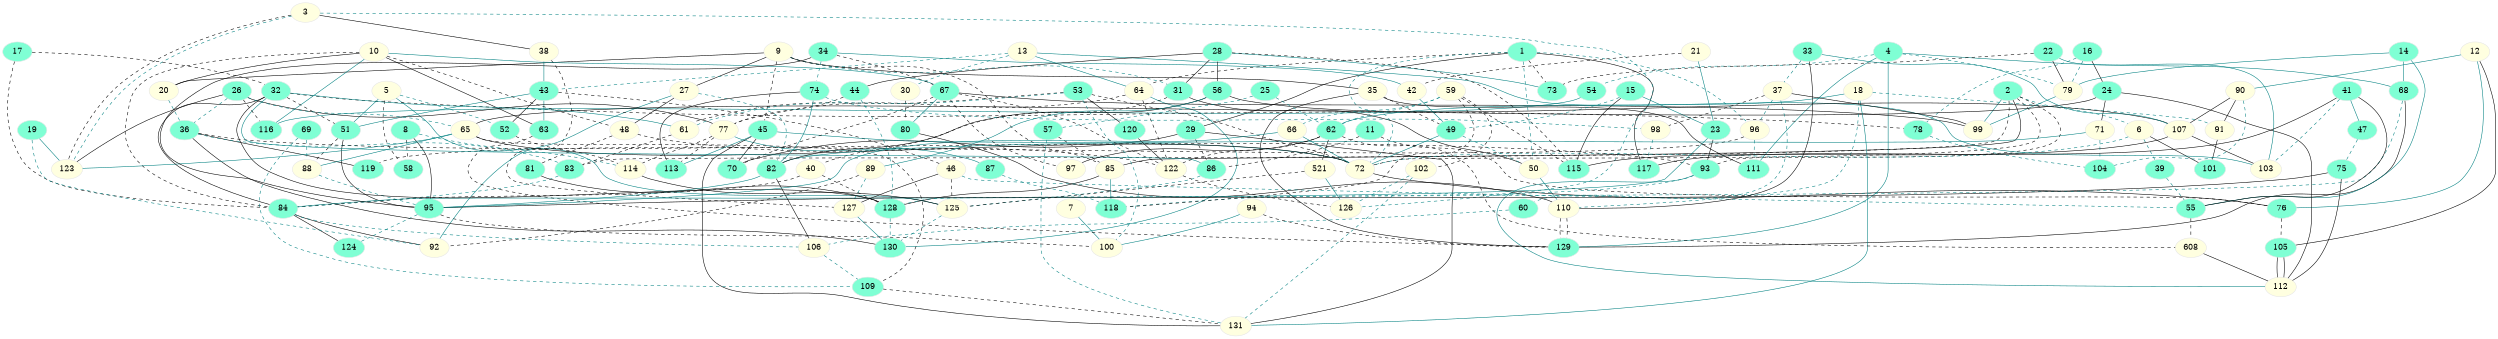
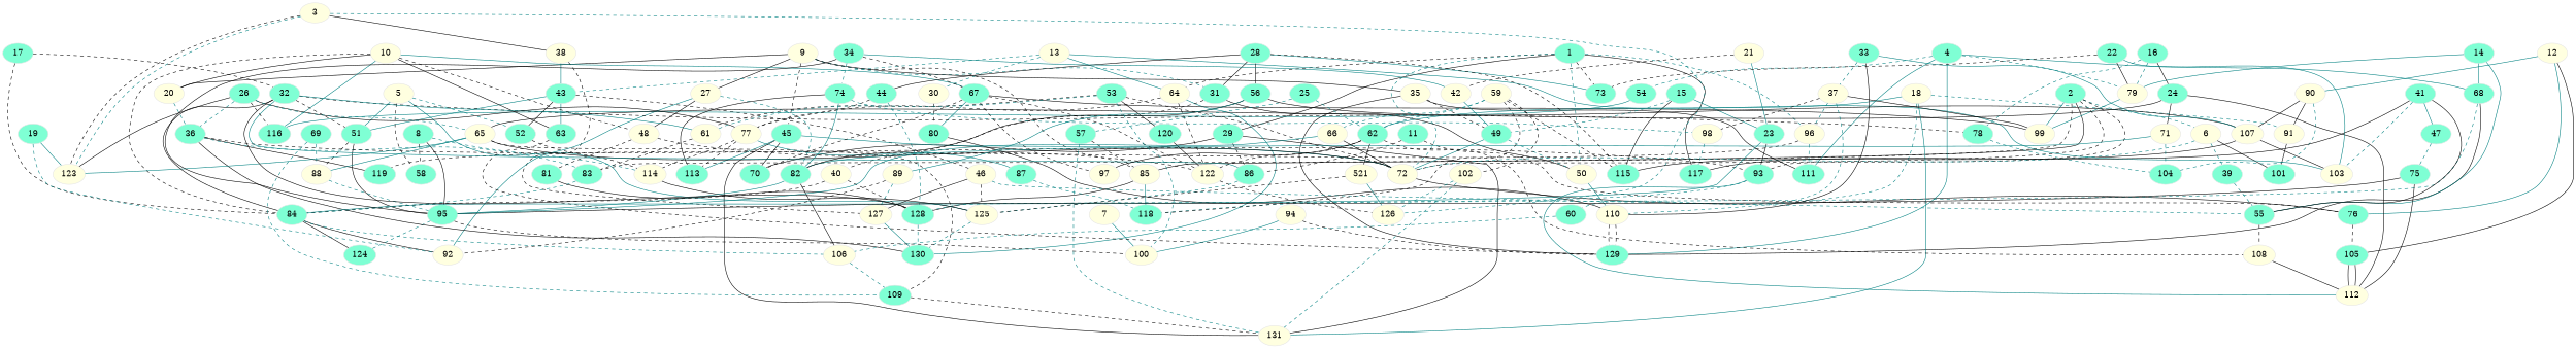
  graph {
    node [color=gray90 fillcolor=aquamarine style=filled]
    edge [color=black style=dashed]
    1
    29
    50 [fillcolor=lightyellow]
    64 [fillcolor=lightyellow]
    72 [fillcolor=lightyellow]
    73
    96 [fillcolor=lightyellow]
    117
    86
    131 [fillcolor=lightyellow]
    70
    110 [fillcolor=lightyellow]
    77 [fillcolor=lightyellow]
    130
    122 [fillcolor=lightyellow]
    76
    111
    119
    2
    6 [fillcolor=lightyellow]
    83
    85 [fillcolor=lightyellow]
    93
    99 [fillcolor=lightyellow]
    39
    101
    84
    128
    118
    112 [fillcolor=lightyellow]
    3 [fillcolor=lightyellow]
    38 [fillcolor=lightyellow]
    123 [fillcolor=lightyellow]
    126 [fillcolor=lightyellow]
    43
    127 [fillcolor=lightyellow]
    4
    54
    68
    79 [fillcolor=lightyellow]
    129
    116
    5 [fillcolor=lightyellow]
    51
    52
    58
    125 [fillcolor=lightyellow]
    95
    88 [fillcolor=lightyellow]
    114 [fillcolor=lightyellow]
    55
    7 [fillcolor=lightyellow]
    100 [fillcolor=lightyellow]
    103 [fillcolor=lightyellow]
    8
    124
    9 [fillcolor=lightyellow]
    20 [fillcolor=lightyellow]
    27 [fillcolor=lightyellow]
    31
    35 [fillcolor=lightyellow]
    45
    36
    48 [fillcolor=lightyellow]
    92 [fillcolor=lightyellow]
    82
    40 [fillcolor=lightyellow]
    49
    113
    10 [fillcolor=lightyellow]
    63
    67
    81
    80
    97 [fillcolor=lightyellow]
    106 [fillcolor=lightyellow]
    11
    105
    12 [fillcolor=lightyellow]
    90 [fillcolor=lightyellow]
    91 [fillcolor=lightyellow]
    107 [fillcolor=lightyellow]
    104
    13 [fillcolor=lightyellow]
    30 [fillcolor=lightyellow]
    46 [fillcolor=lightyellow]
    14
-   108 [fillcolor=lightyellow label=608]
+   108 [fillcolor=lightyellow]
    15
    23
    115
    16
    24
    78
    65 [fillcolor=lightyellow]
    71 [fillcolor=lightyellow]
    17
    32
    61 [fillcolor=lightyellow]
    18 [fillcolor=lightyellow]
    62
    n102 [fillcolor=lightyellow label=521]
    19
    21 [fillcolor=lightyellow]
    42 [fillcolor=lightyellow]
    22
    109
    25
    57
    26
    87
    28
    44
    56
    89 [fillcolor=lightyellow]
    33
    37 [fillcolor=lightyellow]
    60
    98 [fillcolor=lightyellow]
    34
    74
    41
    47
    75
    53
    120
    59 [fillcolor=lightyellow]
    66 [fillcolor=lightyellow]
    102 [fillcolor=lightyellow]
    69
    94 [fillcolor=lightyellow]
    1 -- 29 [style=solid]
    1 -- 50 [color=teal]
    1 -- 64
    1 -- 72 [color=teal]
    1 -- 73
    1 -- 96 [color=teal]
    1 -- 117 [style=solid]
    29 -- 86
    29 -- 131 [style=solid]
    29 -- 70 [style=solid]
    50 -- 110 [color=teal style=solid]
    64 -- 77
    64 -- 130 [color=teal style=solid]
    64 -- 122
    72 -- 76 [style=solid]
    96 -- 111 [color=teal]
    96 -- 119
    86 -- 125 [color=teal]
    110 -- 129
    110 -- 129
    77 -- 114
    77 -- 113
    77 -- 87 [color=teal style=solid]
    122 -- 126
    76 -- 105
    2 -- 72
    2 -- 6 [color=teal]
    2 -- 83
    2 -- 85 [style=solid]
    2 -- 93
    2 -- 99 [color=teal style=solid]
    6 -- 72 [color=teal]
    6 -- 39 [color=teal]
    6 -- 101 [style=solid]
    83 -- 84 [color=teal]
    85 -- 128 [style=solid]
    85 -- 118 [color=teal style=solid]
    93 -- 118 [color=teal]
    93 -- 112 [color=teal style=solid]
    39 -- 55 [color=teal]
    84 -- 124 [style=solid]
    84 -- 92 [style=solid]
    84 -- 106 [color=teal]
    128 -- 130 [color=teal]
    3 -- 38 [style=solid]
    3 -- 123
    3 -- 123 [color=teal]
    3 -- 126 [color=teal]
    38 -- 43 [color=teal style=solid]
    38 -- 127
    43 -- 51 [color=teal style=solid]
    43 -- 52 [style=solid]
    43 -- 63 [color=teal style=solid]
    43 -- 46
    127 -- 130 [color=teal style=solid]
    4 -- 111 [color=teal style=solid]
    4 -- 54 [color=teal]
    4 -- 68 [color=teal style=solid]
    4 -- 79 [color=teal]
    4 -- 129 [color=teal style=solid]
    54 -- 116 [color=teal style=solid]
    68 -- 128 [color=teal]
    68 -- 129 [style=solid]
    79 -- 99 [color=teal style=solid]
    5 -- 51 [color=teal style=solid]
    5 -- 52 [color=teal]
    5 -- 58
    5 -- 125 [color=teal style=solid]
    51 -- 95 [style=solid]
    51 -- 88
    52 -- 114
    125 -- 130 [color=teal]
    95 -- 100
    95 -- 124 [color=teal]
    88 -- 95 [color=teal]
    114 -- 125 [style=solid]
    55 -- 108
    7 -- 100 [color=teal style=solid]
    8 -- 58
    8 -- 95 [style=solid]
    8 -- 114 [color=teal]
    9 -- 85
    9 -- 20 [style=solid]
    9 -- 27 [style=solid]
    9 -- 31 [color=teal]
    9 -- 35 [style=solid]
    9 -- 45
    20 -- 36 [color=teal]
    27 -- 48 [style=solid]
    27 -- 92 [color=teal style=solid]
    27 -- 82 [color=teal]
    31 -- 50 [style=solid]
    31 -- 40
    35 -- 111 [style=solid]
    35 -- 129 [style=solid]
    35 -- 49
    45 -- 72 [color=teal style=solid]
    45 -- 131 [style=solid]
    45 -- 70 [style=solid]
    45 -- 113 [color=teal style=solid]
    36 -- 130 [style=solid]
    36 -- 119 [style=solid]
    36 -- 83 [color=teal]
    36 -- 93
    48 -- 122
    48 -- 81
    82 -- 95 [color=teal style=solid]
    82 -- 106 [style=solid]
    40 -- 84
    40 -- 128
    49 -- 50 [color=teal]
    49 -- 72 [color=teal style=solid]
    10 -- 84
    10 -- 116 [color=teal style=solid]
    10 -- 20 [style=solid]
    10 -- 48
    10 -- 63 [style=solid]
    10 -- 67 [color=teal style=solid]
    63 -- 129
    67 -- 70
    67 -- 122
    67 -- 99 [style=solid]
    67 -- 80 [color=teal style=solid]
    67 -- 97
    81 -- 128 [style=solid]
    80 -- 110 [style=solid]
    106 -- 109 [color=teal]
    11 -- 86
    11 -- 76
    105 -- 112 [style=solid]
    105 -- 112 [style=solid]
    12 -- 76 [color=teal style=solid]
    12 -- 105 [style=solid]
    12 -- 90 [color=teal style=solid]
    90 -- 91 [style=solid]
    90 -- 107 [style=solid]
    90 -- 104 [color=teal]
    91 -- 101 [style=solid]
    107 -- 103 [style=solid]
    107 -- 115 [style=solid]
    13 -- 64 [color=teal style=solid]
    13 -- 43 [color=teal]
    13 -- 103 [color=teal style=solid]
    13 -- 30 [color=teal]
    30 -- 80
    46 -- 127 [style=solid]
    46 -- 125
    46 -- 55 [color=teal]
    14 -- 68 [color=teal style=solid]
    14 -- 79 [color=teal style=solid]
    14 -- 55 [color=teal style=solid]
    108 -- 112 [style=solid]
    15 -- 49 [color=teal]
    15 -- 23 [color=teal style=solid]
    15 -- 115 [style=solid]
    23 -- 93 [style=solid]
    23 -- 84 [color=teal style=solid]
    16 -- 79 [color=teal]
    16 -- 24 [style=solid]
    16 -- 78 [color=teal]
    24 -- 112 [style=solid]
    24 -- 65 [style=solid]
    24 -- 71 [style=solid]
    78 -- 104 [color=teal]
    65 -- 72 [style=solid]
    65 -- 123 [color=teal style=solid]
    65 -- 88 [color=teal style=solid]
    65 -- 109
    71 -- 82 [color=teal style=solid]
    71 -- 104 [color=teal]
    17 -- 84
    17 -- 32
    32 -- 86 [color=teal style=solid]
    32 -- 84 [style=solid]
    32 -- 128 [style=solid]
    32 -- 51
    32 -- 78
    32 -- 61 [color=teal style=solid]
    61 -- 83
    18 -- 131 [color=teal style=solid]
    18 -- 110 [color=teal]
    18 -- 91 [color=teal]
    18 -- 62 [color=teal style=solid]
    62 -- 122
    62 -- 97 [style=solid]
    62 -- 108
    62 -- n102 [style=solid]
    n102 -- 126 [color=teal style=solid]
    n102 -- 125
    19 -- 123 [color=teal style=solid]
    19 -- 92 [color=teal]
    21 -- 23 [color=teal style=solid]
    21 -- 42
    42 -- 49 [color=teal style=solid]
    22 -- 73
    22 -- 79 [style=solid]
    22 -- 103 [color=teal style=solid]
    109 -- 131
    25 -- 62 [color=teal]
    25 -- 57 [color=teal]
    57 -- 131 [color=teal]
    57 -- 85
    26 -- 77 [style=solid]
    26 -- 123 [style=solid]
    26 -- 116
    26 -- 36 [color=teal]
    26 -- 65 [color=teal]
    87 -- 118 [color=teal]
    28 -- 73 [color=teal style=solid]
    28 -- 31 [style=solid]
    28 -- 115
    28 -- 44 [style=solid]
    28 -- 56 [style=solid]
    44 -- 77
    44 -- 128 [color=teal]
    56 -- 82 [style=solid]
    56 -- 107 [style=solid]
    56 -- 89 [color=teal style=solid]
    89 -- 127 [color=teal]
    89 -- 92
    33 -- 110 [style=solid]
    33 -- 107 [color=teal style=solid]
    33 -- 37 [color=teal]
    37 -- 96 [color=teal]
    37 -- 99 [style=solid]
    37 -- 60 [color=teal]
    37 -- 98
    60 -- 106 [color=teal]
    98 -- 117 [color=teal]
    34 -- 95 [style=solid]
    34 -- 67
    34 -- 42 [color=teal style=solid]
    34 -- 74 [color=teal]
    74 -- 82 [color=teal style=solid]
    74 -- 113 [style=solid]
    74 -- 98 [color=teal]
    41 -- 117 [style=solid]
    41 -- 55 [style=solid]
    41 -- 103 [color=teal]
    41 -- 47 [color=teal style=solid]
    47 -- 75 [color=teal]
    75 -- 112 [style=solid]
    75 -- 95 [style=solid]
    53 -- 72
    53 -- 100 [color=teal]
    53 -- 61
    53 -- 61 [color=teal]
    53 -- 120 [style=solid]
    120 -- 122 [style=solid]
    59 -- 118
    59 -- 115
    59 -- 62 [color=teal]
    59 -- 66 [color=teal]
    59 -- 102
-   66 -- 72 [color=teal style=solid]
+   66 -- 72 [style=solid]
    66 -- 95 [color=teal style=solid]
    102 -- 131 [color=teal]
    102 -- 126 [color=teal]
    69 -- 88 [color=teal]
    69 -- 109 [color=teal]
    94 -- 129
    94 -- 100 [color=teal style=solid]
  }
